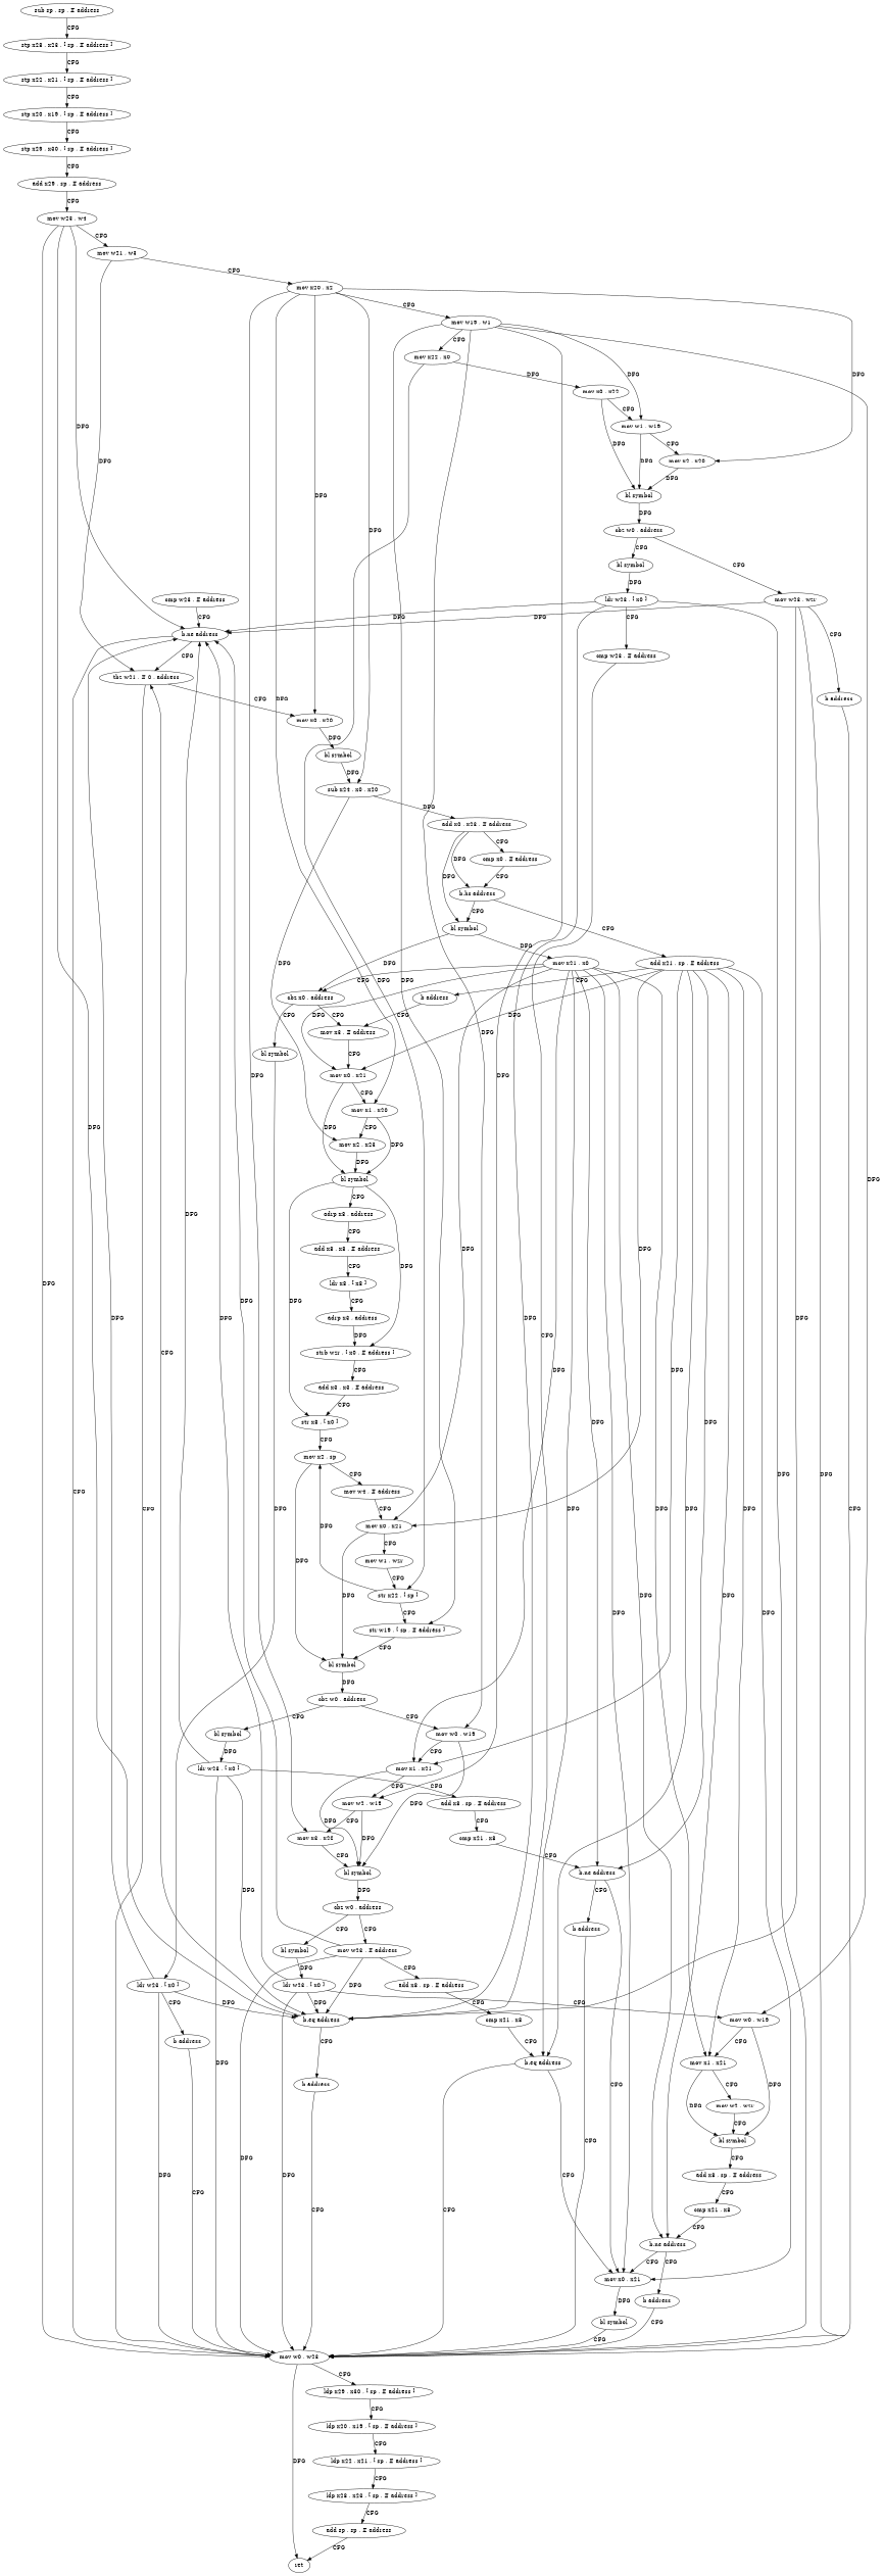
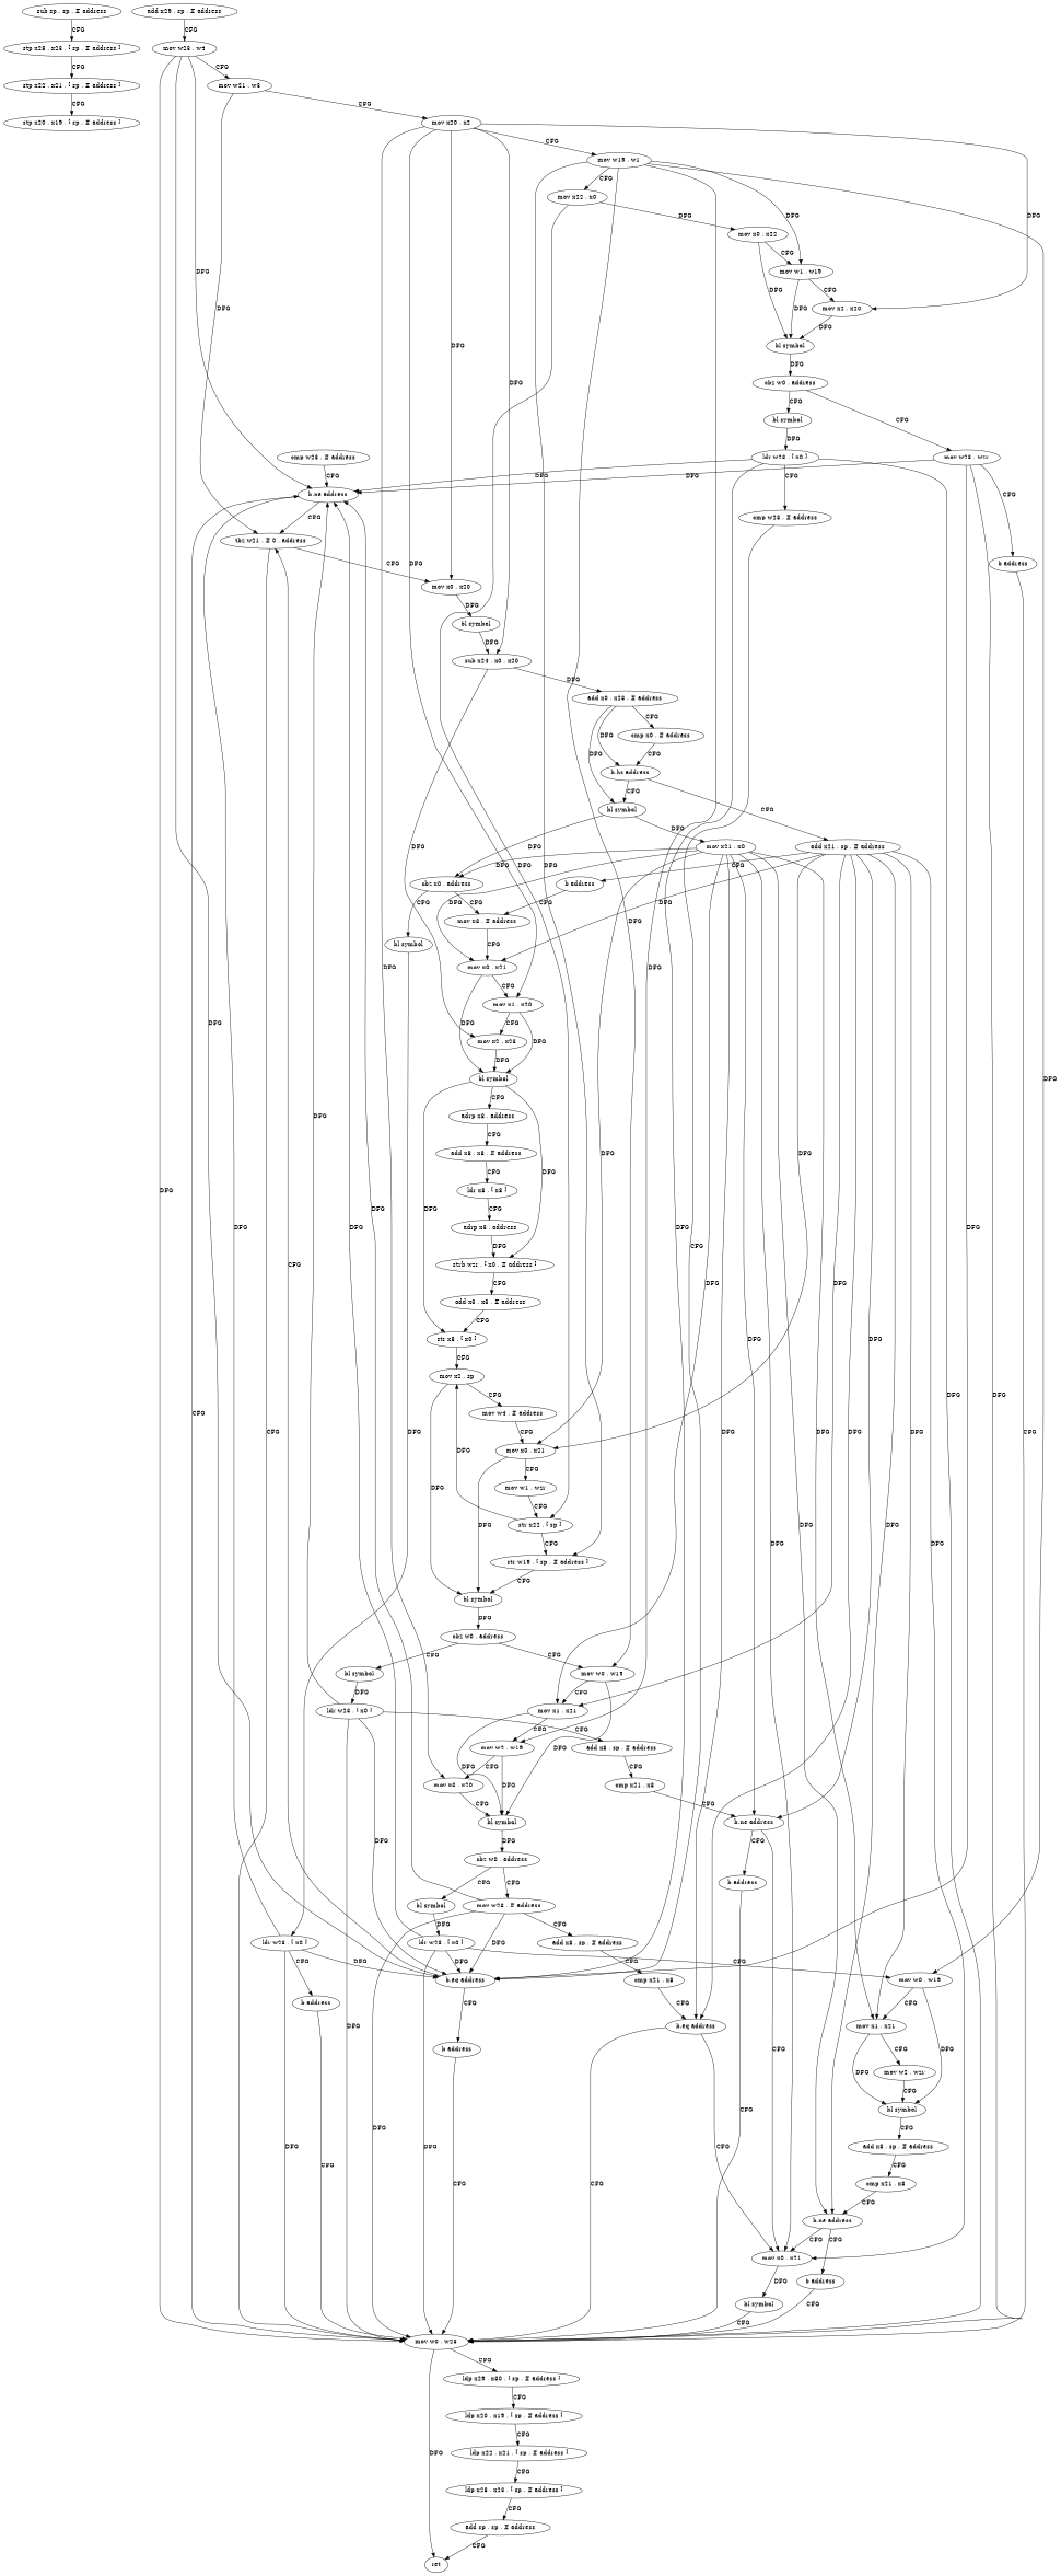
  digraph {
    n1 [label="sub sp , sp , # address"]
    n2 [label="stp x28 , x23 , [ sp , # address ]"]
    n3 [label="stp x22 , x21 , [ sp , # address ]"]
    n4 [label="stp x20 , x19 , [ sp , # address ]"]
-   n5 [label="stp x29 , x30 , [ sp , # address ]"]
    n6 [label="add x29 , sp , # address"]
    n7 [label="mov w23 , w4"]
    n8 [label="mov w21 , w3"]
    n9 [label="b.ne address"]
    n10 [label="mov w0 , w23"]
    n11 [label="b.eq address"]
    n12 [label="mov x20 , x2"]
    n13 [label="tbz w21 , # 0 , address"]
    n14 [label="ldp x29 , x30 , [ sp , # address ]"]
    n15 [label=ret]
    n16 [label="b address"]
    n17 [label="mov w19 , w1"]
    n18 [label="mov x2 , x20"]
    n19 [label="mov x0 , x20"]
    n20 [label="sub x24 , x0 , x20"]
    n21 [label="mov x1 , x20"]
    n22 [label="mov x3 , x20"]
    n23 [label="mov x22 , x0"]
    n24 [label="mov w1 , w19"]
    n25 [label="str w19 , [ sp , # address ]"]
    n26 [label="mov w0 , w19"]
    n27 [label="mov w2 , w19"]
    n28 [label="mov w0 , w19"]
    n29 [label="bl symbol"]
    n30 [label="bl symbol"]
    n31 [label="add x0 , x23 , # address"]
    n32 [label="mov x2 , x23"]
    n33 [label="bl symbol"]
    n34 [label="bl symbol"]
    n35 [label="mov x0 , x22"]
    n36 [label="str x22 , [ sp ]"]
    n37 [label="bl symbol"]
    n38 [label="mov x1 , x21"]
    n39 [label="mov x1 , x21"]
    n40 [label="bl symbol"]
    n41 [label="mov x2 , sp"]
    n42 [label="cmp w23 , # address"]
    n43 [label="cbz w0 , address"]
    n44 [label="mov w23 , wzr"]
    n45 [label="bl symbol"]
    n46 [label="b address"]
    n47 [label="ldr w23 , [ x0 ]"]
    n48 [label="cmp w23 , # address"]
    n49 [label="ldp x20 , x19 , [ sp , # address ]"]
    n50 [label="ldp x22 , x21 , [ sp , # address ]"]
    n51 [label="ldp x28 , x23 , [ sp , # address ]"]
    n52 [label="add sp , sp , # address"]
    n53 [label="cmp x0 , # address"]
    n54 [label="b.hs address"]
    n55 [label="bl symbol"]
    n56 [label="add x21 , sp , # address"]
    n57 [label="mov x21 , x0"]
    n58 [label="cbz x0 , address"]
    n59 [label="b address"]
    n60 [label="mov x0 , x21"]
    n61 [label="mov x0 , x21"]
    n62 [label="b.ne address"]
    n63 [label="mov x0 , x21"]
    n64 [label="b.eq address"]
    n65 [label="b.ne address"]
    n66 [label="bl symbol"]
    n67 [label="mov x3 , # address"]
    n68 [label="mov w1 , wzr"]
    n69 [label="b address"]
    n70 [label="bl symbol"]
    n71 [label="mov w2 , wzr"]
    n72 [label="b address"]
    n73 [label="ldr w23 , [ x0 ]"]
    n74 [label="b address"]
    n75 [label="adrp x8 , address"]
    n76 [label="strb wzr , [ x0 , # address ]"]
    n77 [label="str x8 , [ x0 ]"]
    n78 [label="add x8 , x8 , # address"]
    n79 [label="add x3 , x3 , # address"]
    n80 [label="ldr x8 , [ x8 ]"]
    n81 [label="adrp x3 , address"]
    n82 [label="mov w4 , # address"]
    n83 [label="cbz w0 , address"]
    n84 [label="bl symbol"]
    n85 [label="ldr w23 , [ x0 ]"]
    n86 [label="cbz w0 , address"]
    n87 [label="add x8 , sp , # address"]
    n88 [label="mov w23 , # address"]
    n89 [label="bl symbol"]
    n90 [label="add x8 , sp , # address"]
    n91 [label="ldr w23 , [ x0 ]"]
    n92 [label="cmp x21 , x8"]
    n93 [label="cmp x21 , x8"]
    n94 [label="add x8 , sp , # address"]
    n95 [label="cmp x21 , x8"]
    n1 -> n2 [label=CFG]
    n2 -> n3 [label=CFG]
    n3 -> n4 [label=CFG]
-   n4 -> n5 [label=CFG]
-   n5 -> n6 [label=CFG]
    n6 -> n7 [label=CFG]
    n7 -> n8 [label=CFG]
    n7 -> n9 [label=DFG]
    n7 -> n10 [label=DFG]
    n7 -> n11 [label=DFG]
    n8 -> n12 [label=CFG]
    n8 -> n13 [label=DFG]
    n9 -> n10 [label=CFG]
    n9 -> n13 [label=CFG]
    n10 -> n14 [label=CFG]
    n10 -> n15 [label=DFG]
    n11 -> n13 [label=CFG]
    n11 -> n16 [label=CFG]
    n12 -> n17 [label=CFG]
    n12 -> n18 [label=DFG]
    n12 -> n19 [label=DFG]
    n12 -> n20 [label=DFG]
    n12 -> n21 [label=DFG]
    n12 -> n22 [label=DFG]
    n13 -> n10 [label=CFG]
    n13 -> n19 [label=CFG]
    n14 -> n49 [label=CFG]
    n16 -> n10 [label=CFG]
    n17 -> n23 [label=CFG]
    n17 -> n24 [label=DFG]
    n17 -> n25 [label=DFG]
    n17 -> n26 [label=DFG]
    n17 -> n27 [label=DFG]
    n17 -> n28 [label=DFG]
    n18 -> n29 [label=DFG]
    n19 -> n30 [label=DFG]
    n20 -> n31 [label=DFG]
    n20 -> n32 [label=DFG]
    n21 -> n32 [label=CFG]
    n21 -> n33 [label=DFG]
    n22 -> n34 [label=CFG]
    n23 -> n35 [label=DFG]
    n23 -> n36 [label=DFG]
    n24 -> n18 [label=CFG]
    n24 -> n29 [label=DFG]
    n25 -> n37 [label=CFG]
    n26 -> n34 [label=DFG]
    n26 -> n38 [label=CFG]
    n27 -> n22 [label=CFG]
    n27 -> n34 [label=DFG]
    n28 -> n39 [label=CFG]
    n28 -> n40 [label=DFG]
    n29 -> n43 [label=DFG]
    n30 -> n20 [label=DFG]
    n31 -> n53 [label=CFG]
    n31 -> n54 [label=DFG]
    n31 -> n55 [label=DFG]
    n32 -> n33 [label=DFG]
    n33 -> n75 [label=CFG]
    n33 -> n76 [label=DFG]
    n33 -> n77 [label=DFG]
    n34 -> n86 [label=DFG]
    n35 -> n24 [label=CFG]
    n35 -> n29 [label=DFG]
    n36 -> n25 [label=CFG]
    n36 -> n41 [label=DFG]
    n37 -> n83 [label=DFG]
    n38 -> n27 [label=CFG]
    n38 -> n34 [label=DFG]
    n39 -> n40 [label=DFG]
    n39 -> n71 [label=CFG]
    n40 -> n94 [label=CFG]
    n41 -> n37 [label=DFG]
    n41 -> n82 [label=CFG]
    n42 -> n9 [label=CFG]
    n43 -> n44 [label=CFG]
    n43 -> n45 [label=CFG]
    n44 -> n9 [label=DFG]
    n44 -> n10 [label=DFG]
    n44 -> n11 [label=DFG]
    n44 -> n46 [label=CFG]
    n45 -> n47 [label=DFG]
    n46 -> n10 [label=CFG]
    n47 -> n9 [label=DFG]
    n47 -> n10 [label=DFG]
    n47 -> n11 [label=DFG]
    n47 -> n48 [label=CFG]
    n48 -> n11 [label=CFG]
    n49 -> n50 [label=CFG]
    n50 -> n51 [label=CFG]
    n51 -> n52 [label=CFG]
    n52 -> n15 [label=CFG]
    n53 -> n54 [label=CFG]
    n54 -> n55 [label=CFG]
    n54 -> n56 [label=CFG]
    n55 -> n57 [label=DFG]
    n55 -> n58 [label=DFG]
    n56 -> n38 [label=DFG]
    n56 -> n39 [label=DFG]
    n56 -> n59 [label=CFG]
    n56 -> n60 [label=DFG]
    n56 -> n61 [label=DFG]
    n56 -> n62 [label=DFG]
    n56 -> n63 [label=DFG]
    n56 -> n64 [label=DFG]
    n56 -> n65 [label=DFG]
    n57 -> n38 [label=DFG]
    n57 -> n39 [label=DFG]
-   n57 -> n58 [label=CFG]
+   n57 -> n58 [label=DFG]
    n57 -> n60 [label=DFG]
    n57 -> n61 [label=DFG]
    n57 -> n62 [label=DFG]
    n57 -> n63 [label=DFG]
    n57 -> n64 [label=DFG]
    n57 -> n65 [label=DFG]
    n58 -> n66 [label=CFG]
    n58 -> n67 [label=CFG]
    n59 -> n67 [label=CFG]
    n60 -> n21 [label=CFG]
    n60 -> n33 [label=DFG]
    n61 -> n37 [label=DFG]
    n61 -> n68 [label=CFG]
    n62 -> n63 [label=CFG]
    n62 -> n69 [label=CFG]
    n63 -> n70 [label=DFG]
    n64 -> n10 [label=CFG]
    n64 -> n63 [label=CFG]
    n65 -> n63 [label=CFG]
    n65 -> n72 [label=CFG]
    n66 -> n73 [label=DFG]
    n67 -> n60 [label=CFG]
    n68 -> n36 [label=CFG]
    n69 -> n10 [label=CFG]
    n70 -> n10 [label=CFG]
    n71 -> n40 [label=CFG]
    n72 -> n10 [label=CFG]
    n73 -> n9 [label=DFG]
    n73 -> n10 [label=DFG]
    n73 -> n11 [label=DFG]
    n73 -> n74 [label=CFG]
    n74 -> n10 [label=CFG]
    n75 -> n78 [label=CFG]
    n76 -> n79 [label=CFG]
    n77 -> n41 [label=CFG]
    n78 -> n80 [label=CFG]
    n79 -> n77 [label=CFG]
    n80 -> n81 [label=CFG]
    n81 -> n76 [label=DFG]
    n82 -> n61 [label=CFG]
    n83 -> n26 [label=CFG]
    n83 -> n84 [label=CFG]
    n84 -> n85 [label=DFG]
    n85 -> n9 [label=DFG]
    n85 -> n10 [label=DFG]
    n85 -> n11 [label=DFG]
    n85 -> n87 [label=CFG]
    n86 -> n88 [label=CFG]
    n86 -> n89 [label=CFG]
    n87 -> n93 [label=CFG]
    n88 -> n9 [label=DFG]
    n88 -> n10 [label=DFG]
    n88 -> n11 [label=DFG]
    n88 -> n90 [label=CFG]
    n89 -> n91 [label=DFG]
    n90 -> n92 [label=CFG]
    n91 -> n9 [label=DFG]
    n91 -> n10 [label=DFG]
    n91 -> n11 [label=DFG]
    n91 -> n28 [label=CFG]
    n92 -> n64 [label=CFG]
    n93 -> n62 [label=CFG]
    n94 -> n95 [label=CFG]
    n95 -> n65 [label=CFG]
  }
